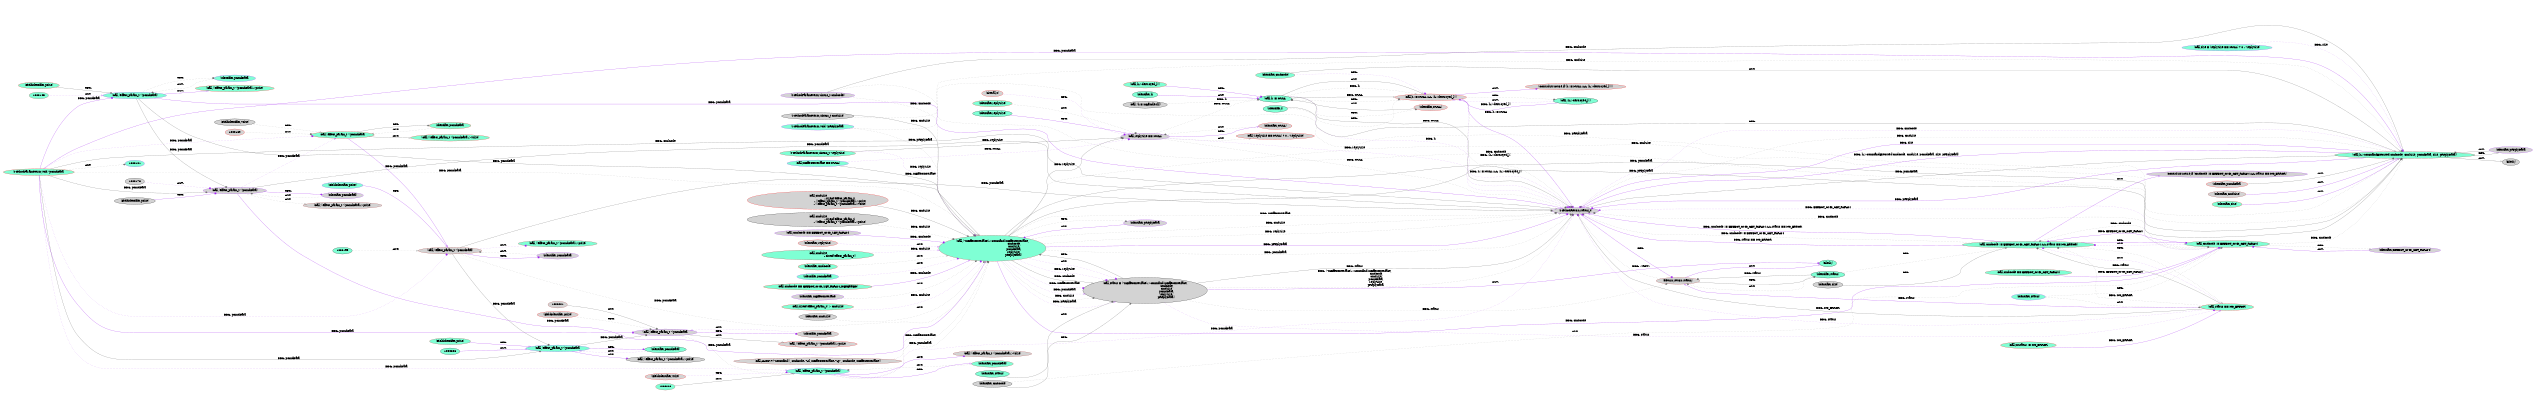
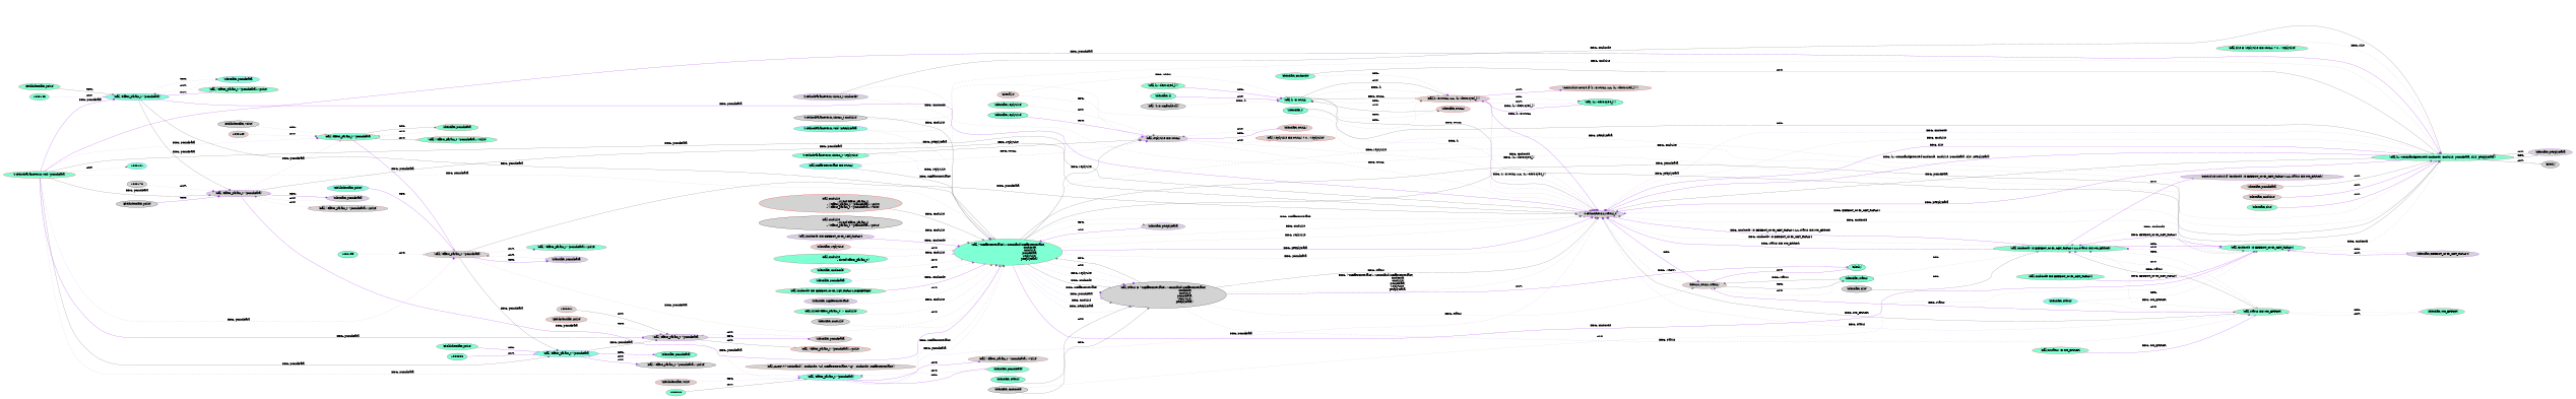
  digraph {
    rankdir=LR
    node [color=red fillcolor=aquamarine style=filled]
    edge [arrowhead=onormal color=gray40 style=dotted]
    n1 [color=purple label="(Call,(effect_param_t *)pCmdData)"]
    n2 [color=purple fillcolor=lightgrey label="(Call,(effect_param_t *)pCmdData)"]
    n3 [color=brown label="(Call,(*mEffectInterface)->command(mEffectInterface,\n                                                    cmdCode,\n                                                    cmdSize,\n                                                   pCmdData,\n                                                   replySize,\n                                                   pReplyData))"]
    n4 [color=purple label="(Identifier,pCmdData)"]
    n5 [color=purple fillcolor=lightgrey label="(MethodReturn,status_t)"]
    n6 [label="(Call,((effect_param_t *)pCmdData)->psize)"]
    n7 [label="(Call,(effect_param_t *)pCmdData)"]
    n8 [color=purple fillcolor=lightgrey label="(Identifier,pCmdData)"]
    n9 [color=brown fillcolor=lightgrey label="(Call,((effect_param_t *)pCmdData)->psize)"]
    n10 [color=brown label="(Call,h->commandExecuted(cmdCode, cmdSize, pCmdData, size, pReplyData))"]
    n11 [color=black fillcolor=lightgrey label="(Call,status = (*mEffectInterface)->command(mEffectInterface,\n                                                    cmdCode,\n                                                    cmdSize,\n                                                   pCmdData,\n                                                   replySize,\n                                                   pReplyData))"]
    n12 [color=brown label="(Call,cmdCode != EFFECT_CMD_GET_PARAM)"]
    n13 [color=purple fillcolor=lightgrey label="(Call,replySize == NULL)"]
    n14 [color=purple fillcolor=lightgrey label="(Identifier,pReplyData)"]
    n15 [color=brown fillcolor=lightgrey label="(Return,return status;)"]
    n16 [label="(MethodParameterIn,void *pCmdData)"]
    n17 [color=brown fillcolor=lightgrey label="(Call,(effect_param_t *)pCmdData)"]
    n18 [color=purple label="(Call,(effect_param_t *)pCmdData)"]
    n19 [color=purple fillcolor=lightgrey label="(Call,(effect_param_t *)pCmdData)"]
    n20 [color=purple label="(Call,(effect_param_t *)pCmdData)"]
    1000101 [color=purple]
    n22 [label="(Call,((effect_param_t *)pCmdData)->vsize)"]
    n23 [label="(Identifier,pCmdData)"]
    n24 [color=purple fillcolor=lightgrey label="(Identifier,pCmdData)"]
    n25 [color=brown label="(Call,((effect_param_t *)pCmdData)->psize)"]
    n26 [color=black fillcolor=lightgrey label="(Call,((effect_param_t *)pCmdData)->psize)"]
    n27 [color=black label="(Identifier,pCmdData)"]
    n28 [fillcolor=lightgrey label="(Call,((effect_param_t *)pCmdData)->psize)"]
    n29 [color=brown fillcolor=lightgrey label="(Identifier,pCmdData)"]
    n30 [color=brown label="(Identifier,pCmdData)"]
    n31 [color=brown fillcolor=lightgrey label="(Call,((effect_param_t *)pCmdData)->vsize)"]
    n32 [color=purple fillcolor=lightgrey label="(Identifier,pReplyData)"]
    n33 [color=black fillcolor=lightgrey label="(Block,)"]
    n34 [label="(Call,status == NO_ERROR)"]
    n35 [color=black label="(Block,)"]
    n36 [color=brown label="(Call,cmdCode != EFFECT_CMD_GET_PARAM && status == NO_ERROR)"]
    n37 [color=purple fillcolor=lightgrey label="(Identifier,EFFECT_CMD_GET_PARAM)"]
    n38 [color=black label="(Call,h != NULL)"]
    n39 [fillcolor=lightgrey label="(Call,(replySize == NULL) ? 0 : *replySize)"]
    n40 [fillcolor=lightgrey label="(Identifier,NULL)"]
+   n41 [label="(Identifier,NO_ERROR)"]
    n42 [color=black label="(Identifier,status)"]
    n43 [color=purple fillcolor=lightgrey label="(ControlStructure,if (cmdCode != EFFECT_CMD_GET_PARAM && status == NO_ERROR))"]
    n44 [fillcolor=lightgrey label="(Call,h != NULL && !h->destroyed_l())"]
    n45 [fillcolor=lightgrey label="(Identifier,NULL)"]
    n46 [color=black label="(Call,!h->destroyed_l())"]
    n47 [fillcolor=lightgrey label="(ControlStructure,if (h != NULL && !h->destroyed_l()))"]
    n48 [color=brown label="(Call,cmdSize\n                                                     - sizeof(effect_param_t))"]
    n49 [color=purple label="(FieldIdentifier,psize)"]
    n50 [color=black label="(Identifier,replySize)"]
    n51 [fillcolor=lightgrey label="(Literal,0)"]
    n52 [fillcolor=lightgrey label="(Identifier,pCmdData)"]
    n53 [label="(Identifier,cmdCode)"]
    n54 [color=black fillcolor=lightgrey label="(Call,*h = mHandles[i])"]
    n55 [label="(Call,mStatus != NO_ERROR)"]
    n56 [color=black label="(Identifier,status)"]
    n57 [color=purple label="(Identifier,pCmdData)"]
    n58 [color=brown fillcolor=lightgrey label="(Identifier,cmdSize)"]
    n59 [label="(Identifier,size)"]
    n60 [fillcolor=lightgrey label="(FieldIdentifier,vsize)"]
    n61 [label="(Call,cmdCode == EFFECT_CMD_SET_PARAM_DEFERRED)"]
    n62 [fillcolor=lightgrey label="(FieldIdentifier,psize)"]
    n63 [color=purple fillcolor=lightgrey label="(Identifier,mEffectInterface)"]
    n64 [label="(Call,sizeof(effect_param_t) > cmdSize)"]
    n65 [color=black fillcolor=lightgrey label="(Identifier,cmdSize)"]
    n66 [color=purple fillcolor=lightgrey label="(MethodParameterIn,uint22_t cmdCode)"]
    n67 [label="(Call,h->destroyed_l())"]
    n68 [color=brown label="(Identifier,cmdCode)"]
    n69 [color=black fillcolor=lightgrey label="(FieldIdentifier,psize)"]
    n70 [color=purple label="(MethodParameterIn,void *pReplyData)"]
    n71 [color=brown label="(FieldIdentifier,psize)"]
    n72 [color=brown label="(Call,cmdCode == EFFECT_CMD_GET_PARAM)"]
    n73 [color=purple label="(Identifier,status)"]
    n74 [color=brown fillcolor=lightgrey label="(Call,ALOGVV(\"command(), cmdCode: %d, mEffectInterface: %p\", cmdCode, mEffectInterface))"]
    n75 [color=purple label="(Call,mEffectInterface == NULL)"]
    n76 [fillcolor=lightgrey label="(Call,cmdSize\n                                                     - sizeof(effect_param_t)\n                                                     - ((effect_param_t *)pCmdData)->psize\n                                                     - ((effect_param_t *)pCmdData)->vsize)"]
    n77 [label="(FieldIdentifier,psize)"]
    n78 [color=black fillcolor=lightgrey label="(Call,cmdSize\n                                                     - sizeof(effect_param_t)\n                                                     - ((effect_param_t *)pCmdData)->psize)"]
    n79 [color=black fillcolor=lightgrey label="(MethodParameterIn,uint32_t cmdSize)"]
    n80 [label="(Identifier,replySize)"]
-   n81 [color=purple label="(Call,size = (replySize == NULL) ? 0 : *replySize)"]
+   n81 [label="(Call,size = (replySize == NULL) ? 0 : *replySize)"]
    n82 [color=purple fillcolor=lightgrey label="(Call,cmdCode == EFFECT_CMD_SET_PARAM)"]
    n83 [fillcolor=lightgrey label="(Identifier,replySize)"]
    n84 [color=black fillcolor=lightgrey label="(Identifier,size)"]
    n85 [color=brown label="(MethodParameterIn,uint32_t *replySize)"]
    n86 [color=black fillcolor=lightgrey label="(Identifier,cmdCode)"]
    n87 [color=black label="(Identifier,h)"]
    n88 [color=black label="(Identifier,i)"]
    n89 [color=black fillcolor=lightgrey label="(FieldIdentifier,vsize)"]
    1000145 [color=brown]
    1000178 [color=black fillcolor=lightgrey]
    1000189 [fillcolor=lightgrey]
    1000199 [color=black]
    1000206 [color=black]
    1000221 [color=brown fillcolor=lightgrey]
    1000226 [color=brown]
    n1 -> n2 [arrowhead=box label="DDG: pCmdData" style=solid]
    n1 -> n3 [label="DDG: pCmdData" style=solid]
    n1 -> n4 [arrowhead=box label="CFG: "]
    n1 -> n5 [color=purple label="DDG: pCmdData" style=solid]
    n1 -> n6 [color=purple label="AST: " style=solid]
    n2 -> n3 [color=purple label="DDG: pCmdData" style=solid]
    n2 -> n5 [label="DDG: pCmdData" style=solid]
    n2 -> n7 [color=purple label="DDG: pCmdData"]
    n2 -> n8 [arrowhead=diamond color=purple label="CFG: " style=solid]
    n2 -> n9 [label="AST: "]
    n3 -> n5 [arrowhead=diamond label="DDG: mEffectInterface"]
    n3 -> n5 [arrowhead=diamond label="DDG: cmdSize"]
    n3 -> n5 [label="DDG: replySize"]
    n3 -> n5 [arrowhead=box color=purple label="DDG: pReplyData" style=solid]
    n3 -> n5 [arrowhead=box label="DDG: pCmdData"]
    n3 -> n10 [arrowhead=diamond label="DDG: cmdSize"]
    n3 -> n10 [arrowhead=box label="DDG: pCmdData" style=solid]
    n3 -> n10 [arrowhead=diamond label="DDG: pReplyData" style=solid]
    n3 -> n11 [arrowhead=box color=purple label="AST: "]
    n3 -> n11 [arrowhead=box color=purple label="DDG: replySize"]
    n3 -> n11 [label="DDG: cmdCode" style=solid]
    n3 -> n11 [arrowhead=box color=purple label="DDG: mEffectInterface"]
    n3 -> n11 [color=purple label="DDG: pCmdData"]
    n3 -> n11 [arrowhead=diamond label="DDG: cmdSize"]
    n3 -> n11 [color=purple label="DDG: pReplyData"]
    n3 -> n12 [color=purple label="DDG: cmdCode" style=solid]
    n3 -> n13 [arrowhead=box label="DDG: replySize" style=solid]
    n3 -> n14 [arrowhead=diamond label="CFG: "]
    n4 -> n1 [arrowhead=diamond label="AST: "]
    n5 -> n15 [arrowhead=box color=purple label="CFG: " style=solid]
    n7 -> n17 [color=purple label="DDG: pCmdData" style=solid]
    n7 -> n22 [label="AST: " style=solid]
    n7 -> n23 [arrowhead=diamond label="CFG: " style=solid]
    n8 -> n2 [arrowhead=diamond label="AST: "]
    n10 -> n5 [arrowhead=box color=purple label="DDG: cmdCode"]
    n10 -> n5 [arrowhead=diamond label="DDG: cmdSize"]
    n10 -> n5 [color=purple label="DDG: size" style=solid]
    n10 -> n5 [color=purple label="DDG: h->commandExecuted(cmdCode, cmdSize, pCmdData, size, pReplyData)" style=solid]
    n10 -> n5 [label="DDG: pCmdData" style=solid]
    n10 -> n5 [arrowhead=box color=purple label="DDG: pReplyData" style=solid]
    n10 -> n32 [label="CFG: " style=solid]
    n10 -> n33 [label="AST: " style=solid]
    n11 -> n3 [arrowhead=diamond label="CFG: " style=solid]
    n11 -> n5 [arrowhead=box label="DDG: (*mEffectInterface)->command(mEffectInterface,\n                                                    cmdCode,\n                                                    cmdSize,\n                                                   pCmdData,\n                                                   replySize,\n                                                   pReplyData)"]
    n11 -> n5 [arrowhead=box label="DDG: status" style=solid]
    n11 -> n15 [arrowhead=diamond label="DDG: status"]
    n11 -> n34 [arrowhead=diamond color=purple label="DDG: status"]
    n11 -> n35 [arrowhead=diamond color=purple label="AST: " style=solid]
    n12 -> n5 [arrowhead=diamond color=purple label="DDG: EFFECT_CMD_GET_PARAM"]
    n12 -> n5 [arrowhead=box label="DDG: cmdCode"]
    n12 -> n10 [label="DDG: cmdCode"]
    n12 -> n36 [arrowhead=box color=purple label="AST: "]
    n12 -> n36 [arrowhead=diamond label="DDG: cmdCode"]
    n12 -> n36 [arrowhead=diamond color=purple label="DDG: EFFECT_CMD_GET_PARAM" style=solid]
    n12 -> n37 [label="CFG: "]
    n13 -> n5 [arrowhead=diamond color=purple label="DDG: replySize"]
    n13 -> n5 [arrowhead=box label="DDG: NULL"]
-   n13 -> n38 [label="DDG: NULL"]
+   n51 -> n38 [label="DDG: NULL"]
    n13 -> n39 [label="AST: "]
    n13 -> n40 [color=purple label="CFG: " style=solid]
    n14 -> n3 [arrowhead=diamond color=purple label="AST: " style=solid]
    n15 -> n5 [label="DDG: <RET>"]
    n15 -> n35 [color=purple label="AST: " style=solid]
    n15 -> n42 [arrowhead=box label="CFG: " style=solid]
    n16 -> n1 [arrowhead=box color=purple label="DDG: pCmdData" style=solid]
    n16 -> n2 [arrowhead=diamond label="DDG: pCmdData" style=solid]
    n16 -> n3 [label="DDG: pCmdData"]
-   n16 -> n5 [label="DDG: cmdCode" style=solid]
+   n16 -> n5 [label="DDG: pCmdData" style=solid]
    n16 -> n7 [arrowhead=box color=purple label="DDG: pCmdData"]
    n16 -> n10 [color=purple label="DDG: pCmdData" style=solid]
    n16 -> n17 [arrowhead=box color=purple label="DDG: pCmdData"]
    n16 -> n18 [arrowhead=diamond label="DDG: pCmdData" style=solid]
    n16 -> n19 [arrowhead=box color=purple label="DDG: pCmdData" style=solid]
    n16 -> n20 [color=purple label="DDG: pCmdData"]
    n16 -> 1000101 [arrowhead=diamond label="AST: "]
    n17 -> n3 [label="DDG: pCmdData"]
    n17 -> n5 [arrowhead=box label="DDG: pCmdData" style=solid]
    n17 -> n18 [arrowhead=box label="DDG: pCmdData" style=solid]
    n17 -> n24 [arrowhead=box color=purple label="CFG: " style=solid]
    n17 -> n25 [arrowhead=box color=purple label="AST: "]
    n18 -> n19 [arrowhead=box label="DDG: pCmdData" style=solid]
    n18 -> n26 [arrowhead=diamond color=purple label="AST: " style=solid]
    n18 -> n27 [arrowhead=diamond color=purple label="CFG: " style=solid]
    n19 -> n20 [label="DDG: pCmdData"]
    n19 -> n28 [label="AST: " style=solid]
    n19 -> n29 [arrowhead=box color=purple label="CFG: " style=solid]
    n20 -> n3 [arrowhead=diamond label="DDG: pCmdData"]
    n20 -> n5 [color=purple label="DDG: pCmdData"]
    n20 -> n30 [color=purple label="CFG: " style=solid]
    n20 -> n31 [arrowhead=diamond color=purple label="AST: " style=solid]
    n23 -> n7 [label="AST: "]
    n24 -> n17 [arrowhead=diamond label="AST: "]
    n27 -> n18 [color=purple label="AST: "]
    n29 -> n19 [color=purple label="AST: "]
    n30 -> n20 [arrowhead=diamond label="AST: "]
    n32 -> n10 [arrowhead=box label="AST: " style=solid]
    n34 -> n5 [arrowhead=box label="DDG: NO_ERROR" style=solid]
    n34 -> n5 [arrowhead=diamond color=purple label="DDG: status"]
    n34 -> n15 [color=purple label="DDG: status" style=solid]
    n34 -> n36 [arrowhead=diamond color=purple label="AST: "]
    n34 -> n36 [arrowhead=box label="DDG: status" style=solid]
    n34 -> n36 [arrowhead=box label="DDG: NO_ERROR"]
+   n34 -> n41 [color=purple label="CFG: "]
    n36 -> n5 [arrowhead=box label="DDG: cmdCode != EFFECT_CMD_GET_PARAM"]
    n36 -> n5 [arrowhead=diamond color=purple label="DDG: status == NO_ERROR" style=solid]
    n36 -> n5 [color=purple label="DDG: cmdCode != EFFECT_CMD_GET_PARAM && status == NO_ERROR" style=solid]
    n36 -> n12 [arrowhead=box color=purple label="CFG: " style=solid]
    n36 -> n34 [label="CFG: "]
    n36 -> n43 [color=purple label="AST: " style=solid]
    n37 -> n12 [arrowhead=box color=purple label="AST: " style=solid]
    n38 -> n5 [arrowhead=diamond label="DDG: NULL" style=solid]
    n38 -> n5 [arrowhead=diamond color=purple label="DDG: h"]
    n38 -> n44 [label="AST: " style=solid]
    n38 -> n44 [label="DDG: h"]
    n38 -> n44 [label="DDG: NULL" style=solid]
    n38 -> n45 [arrowhead=diamond label="CFG: "]
    n40 -> n13 [arrowhead=diamond label="AST: "]
+   n41 -> n34 [label="AST: "]
    n42 -> n15 [arrowhead=diamond label="AST: "]
    n42 -> n15 [arrowhead=box label="DDG: status" style=solid]
    n42 -> n36 [label="CFG: "]
    n44 -> n5 [arrowhead=box color=purple label="DDG: h != NULL" style=solid]
    n44 -> n5 [arrowhead=box label="DDG: !h->destroyed_l()"]
    n44 -> n5 [color=purple label="DDG: h != NULL && !h->destroyed_l()"]
    n44 -> n38 [arrowhead=box label="CFG: "]
    n44 -> n46 [arrowhead=diamond label="CFG: "]
    n44 -> n47 [arrowhead=diamond color=purple label="AST: " style=solid]
    n45 -> n38 [arrowhead=diamond label="AST: " style=solid]
    n46 -> n44 [color=purple label="AST: "]
    n46 -> n44 [arrowhead=diamond color=purple label="DDG: h->destroyed_l()" style=solid]
    n48 -> n3 [color=purple label="DDG: cmdSize"]
    n49 -> n17 [color=purple label="CFG: " style=solid]
    n50 -> n13 [color=purple label="CFG: " style=solid]
    n51 -> n13 [arrowhead=box color=purple label="CFG: "]
    n52 -> n10 [arrowhead=box label="AST: " style=solid]
    n53 -> n3 [label="AST: "]
    n54 -> n38 [arrowhead=diamond label="DDG: h"]
    n55 -> n34 [color=purple label="DDG: NO_ERROR" style=solid]
    n56 -> n11 [arrowhead=box label="AST: " style=solid]
    n57 -> n3 [arrowhead=diamond color=purple label="AST: "]
    n58 -> n10 [color=purple label="AST: " style=solid]
    n59 -> n10 [color=purple label="AST: " style=solid]
    n60 -> n20 [arrowhead=diamond color=purple label="CFG: "]
    n61 -> n3 [color=purple label="DDG: cmdCode" style=solid]
    n62 -> n19 [arrowhead=diamond label="CFG: "]
    n63 -> n3 [arrowhead=diamond label="AST: "]
    n64 -> n3 [arrowhead=box color=purple label="DDG: cmdSize"]
    n65 -> n3 [arrowhead=diamond label="AST: "]
    n66 -> n3 [arrowhead=diamond label="DDG: cmdCode"]
    n66 -> n10 [label="DDG: cmdCode" style=solid]
    n66 -> n12 [arrowhead=box label="DDG: cmdCode"]
    n67 -> n38 [arrowhead=box color=purple label="CFG: " style=solid]
    n68 -> n10 [label="AST: " style=solid]
    n68 -> n44 [arrowhead=box color=purple label="CFG: "]
    n69 -> n2 [arrowhead=box color=purple label="CFG: " style=solid]
    n70 -> n3 [arrowhead=box label="DDG: pReplyData"]
    n70 -> n10 [label="DDG: pReplyData"]
    n71 -> n18 [color=purple label="CFG: " style=solid]
    n72 -> n12 [arrowhead=diamond color=purple label="DDG: EFFECT_CMD_GET_PARAM" style=solid]
    n73 -> n12 [arrowhead=diamond label="CFG: "]
    n73 -> n34 [arrowhead=diamond label="AST: "]
    n74 -> n3 [arrowhead=box label="DDG: mEffectInterface"]
    n75 -> n3 [label="DDG: mEffectInterface" style=solid]
    n75 -> n13 [arrowhead=box color=purple label="DDG: NULL"]
    n76 -> n3 [arrowhead=diamond label="DDG: cmdSize" style=solid]
    n77 -> n1 [arrowhead=diamond label="CFG: " style=solid]
    n78 -> n3 [arrowhead=box label="DDG: cmdSize"]
    n79 -> n3 [label="DDG: cmdSize" style=solid]
    n79 -> n10 [arrowhead=box label="DDG: cmdSize"]
    n80 -> n13 [arrowhead=box label="AST: "]
    n81 -> n10 [arrowhead=diamond color=purple label="DDG: size"]
    n82 -> n3 [arrowhead=box color=purple label="DDG: cmdCode" style=solid]
    n83 -> n3 [color=purple label="AST: "]
    n84 -> n36 [label="CFG: " style=solid]
    n85 -> n3 [color=purple label="DDG: replySize"]
    n85 -> n13 [arrowhead=box label="DDG: replySize" style=solid]
    n86 -> n11 [arrowhead=diamond label="CFG: " style=solid]
    n86 -> n12 [label="AST: "]
    n87 -> n38 [arrowhead=diamond color=purple label="AST: " style=solid]
    n88 -> n10 [label="CFG: " style=solid]
    n88 -> n44 [arrowhead=box label="CFG: "]
    n89 -> n7 [label="CFG: "]
    1000145 -> n1 [color=purple label="AST: "]
    1000178 -> n2 [arrowhead=box color=purple label="AST: "]
    1000189 -> n7 [arrowhead=box label="AST: "]
    1000199 -> n17 [label="AST: "]
    1000206 -> n18 [color=purple label="AST: " style=solid]
    1000221 -> n19 [arrowhead=box label="AST: " style=solid]
    1000226 -> n20 [label="AST: " style=solid]
  }
